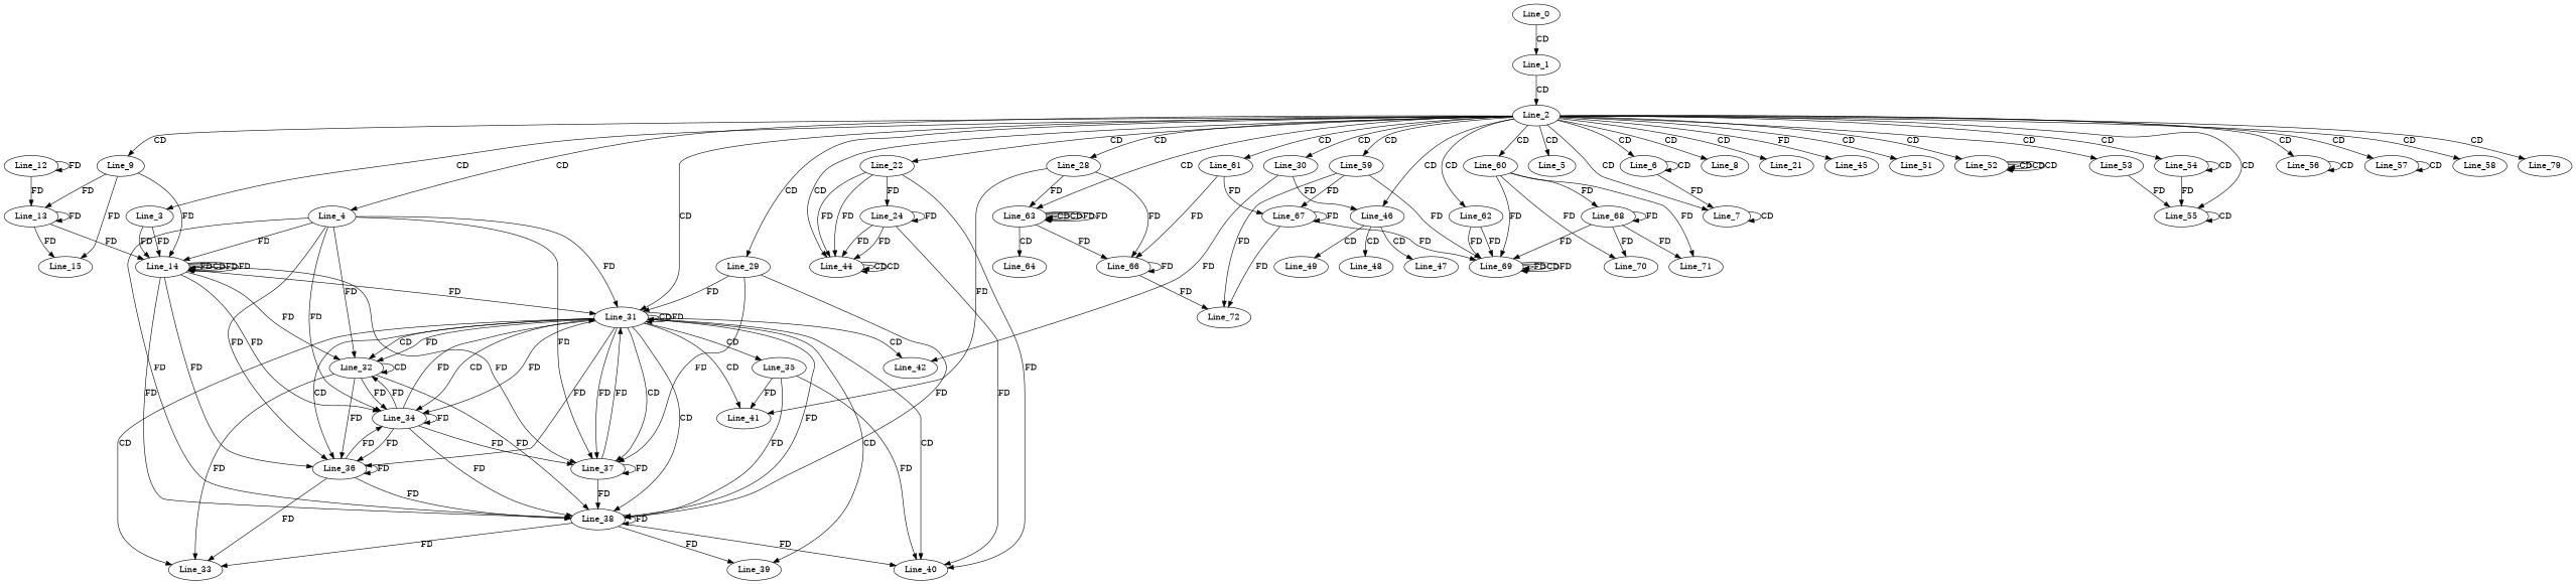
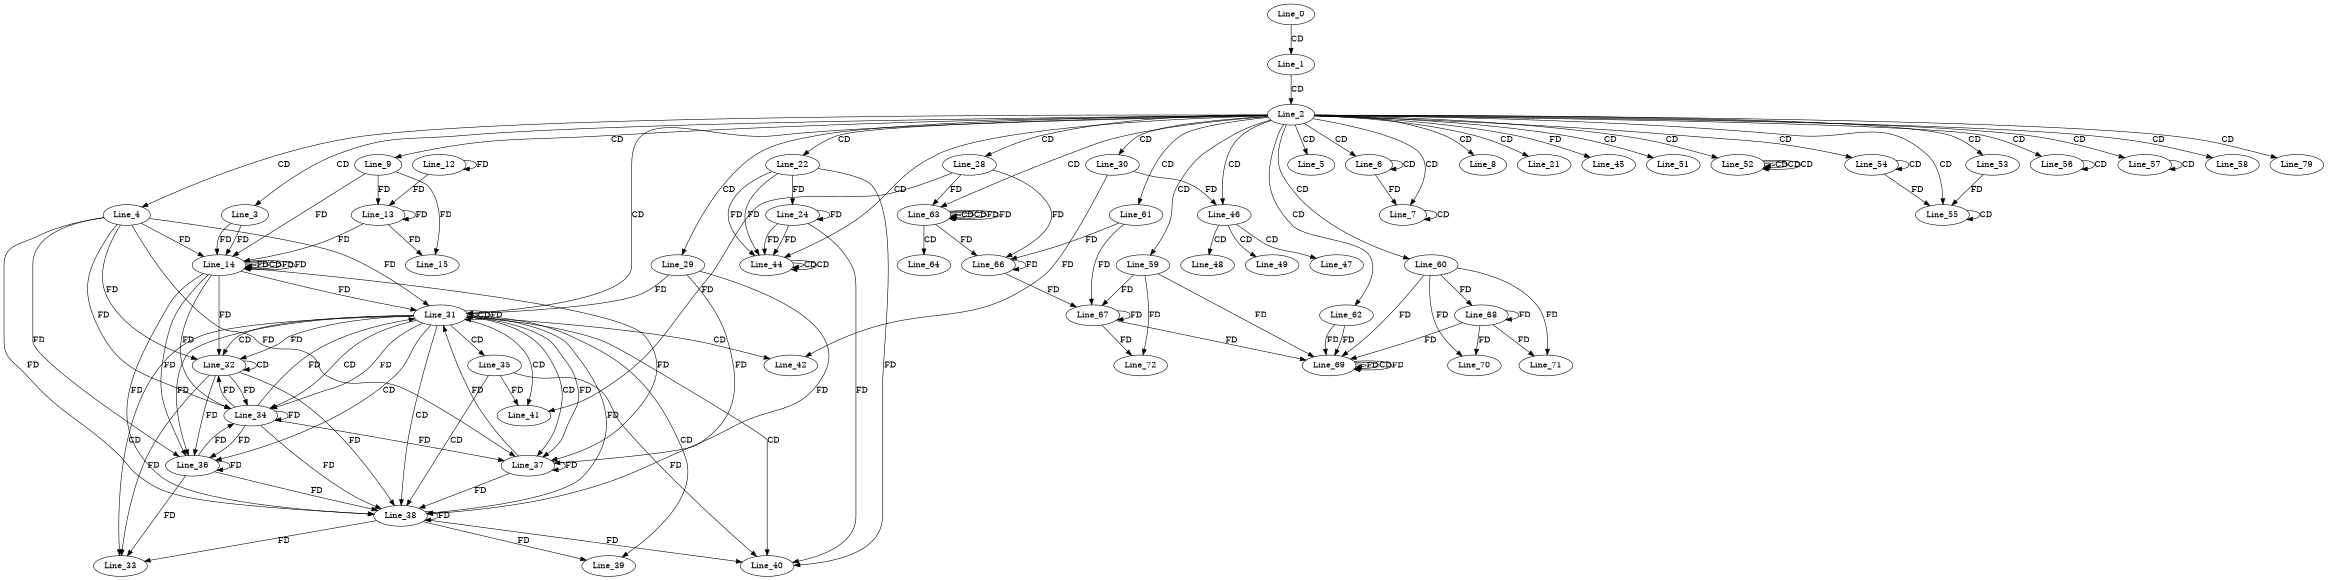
  digraph {
    Line_0
    Line_1
    Line_2
    Line_3
    Line_4
    Line_5
    Line_6
    Line_7
    Line_8
    Line_9
    Line_21
    Line_22
    Line_28
    Line_29
    Line_30
    Line_31
    Line_44
    Line_45
    Line_46
    Line_51
    Line_52
    Line_53
    Line_54
    Line_55
    Line_56
    Line_57
    Line_58
    Line_59
    Line_60
    Line_61
    Line_62
    Line_63
    Line_79
    Line_14
    Line_32
    Line_34
    Line_36
    Line_37
    Line_38
    Line_13
    Line_15
    Line_24
    Line_40
    Line_41
    Line_66
    Line_42
    Line_33
    Line_35
    Line_39
    Line_47
    Line_48
    Line_49
    Line_67
    Line_69
    Line_72
    Line_68
    Line_70
    Line_71
    Line_64
    Line_12
    Line_0 -> Line_1 [label=CD]
    Line_1 -> Line_2 [label=CD]
    Line_2 -> Line_3 [label=CD]
    Line_2 -> Line_4 [label=CD]
    Line_2 -> Line_5 [label=CD]
    Line_2 -> Line_6 [label=CD]
    Line_2 -> Line_7 [label=CD]
    Line_2 -> Line_8 [label=CD]
    Line_2 -> Line_9 [label=CD]
    Line_2 -> Line_21 [label=CD]
    Line_2 -> Line_22 [label=CD]
    Line_2 -> Line_28 [label=CD]
    Line_2 -> Line_29 [label=CD]
    Line_2 -> Line_30 [label=CD]
    Line_2 -> Line_31 [label=CD]
    Line_2 -> Line_44 [label=CD]
    Line_2 -> Line_45 [label=FD]
    Line_2 -> Line_46 [label=CD]
    Line_2 -> Line_51 [label=CD]
    Line_2 -> Line_52 [label=CD]
    Line_2 -> Line_53 [label=CD]
    Line_2 -> Line_54 [label=CD]
    Line_2 -> Line_55 [label=CD]
    Line_2 -> Line_56 [label=CD]
    Line_2 -> Line_57 [label=CD]
    Line_2 -> Line_58 [label=CD]
    Line_2 -> Line_59 [label=CD]
    Line_2 -> Line_60 [label=CD]
    Line_2 -> Line_61 [label=CD]
    Line_2 -> Line_62 [label=CD]
    Line_2 -> Line_63 [label=CD]
    Line_2 -> Line_79 [label=CD]
    Line_3 -> Line_14 [label=FD]
    Line_3 -> Line_14 [label=FD]
    Line_4 -> Line_31 [label=FD]
    Line_4 -> Line_14 [label=FD]
    Line_4 -> Line_32 [label=FD]
    Line_4 -> Line_34 [label=FD]
    Line_4 -> Line_36 [label=FD]
    Line_4 -> Line_37 [label=FD]
    Line_4 -> Line_38 [label=FD]
    Line_6 -> Line_6 [label=CD]
    Line_6 -> Line_7 [label=FD]
    Line_7 -> Line_7 [label=CD]
    Line_9 -> Line_14 [label=FD]
    Line_9 -> Line_13 [label=FD]
    Line_9 -> Line_15 [label=FD]
    Line_22 -> Line_44 [label=FD]
    Line_22 -> Line_44 [label=FD]
    Line_22 -> Line_24 [label=FD]
    Line_22 -> Line_40 [label=FD]
    Line_28 -> Line_63 [label=FD]
    Line_28 -> Line_41 [label=FD]
    Line_28 -> Line_66 [label=FD]
    Line_29 -> Line_31 [label=FD]
    Line_29 -> Line_37 [label=FD]
    Line_29 -> Line_38 [label=FD]
    Line_30 -> Line_46 [label=FD]
    Line_30 -> Line_42 [label=FD]
    Line_31 -> Line_31 [label=CD]
    Line_31 -> Line_31 [label=FD]
    Line_31 -> Line_32 [label=CD]
    Line_31 -> Line_32 [label=FD]
    Line_31 -> Line_34 [label=CD]
    Line_31 -> Line_34 [label=FD]
    Line_31 -> Line_36 [label=CD]
    Line_31 -> Line_36 [label=FD]
    Line_31 -> Line_37 [label=CD]
    Line_31 -> Line_37 [label=FD]
    Line_31 -> Line_38 [label=CD]
    Line_31 -> Line_38 [label=FD]
    Line_31 -> Line_40 [label=CD]
    Line_31 -> Line_41 [label=CD]
    Line_31 -> Line_42 [label=CD]
    Line_31 -> Line_33 [label=CD]
    Line_31 -> Line_35 [label=CD]
    Line_31 -> Line_39 [label=CD]
    Line_44 -> Line_44 [label=CD]
    Line_44 -> Line_44 [label=CD]
    Line_46 -> Line_47 [label=CD]
    Line_46 -> Line_48 [label=CD]
    Line_46 -> Line_49 [label=CD]
    Line_52 -> Line_52 [label=CD]
    Line_52 -> Line_52 [label=CD]
    Line_52 -> Line_52 [label=CD]
    Line_53 -> Line_55 [label=FD]
    Line_54 -> Line_54 [label=CD]
    Line_54 -> Line_55 [label=FD]
    Line_55 -> Line_55 [label=CD]
    Line_56 -> Line_56 [label=CD]
    Line_57 -> Line_57 [label=CD]
    Line_59 -> Line_67 [label=FD]
    Line_59 -> Line_69 [label=FD]
    Line_59 -> Line_72 [label=FD]
    Line_60 -> Line_69 [label=FD]
    Line_60 -> Line_68 [label=FD]
    Line_60 -> Line_70 [label=FD]
    Line_60 -> Line_71 [label=FD]
    Line_61 -> Line_66 [label=FD]
    Line_61 -> Line_67 [label=FD]
    Line_62 -> Line_69 [label=FD]
    Line_62 -> Line_69 [label=FD]
    Line_63 -> Line_63 [label=CD]
    Line_63 -> Line_63 [label=CD]
    Line_63 -> Line_63 [label=FD]
    Line_63 -> Line_63 [label=FD]
    Line_63 -> Line_66 [label=FD]
    Line_63 -> Line_64 [label=CD]
    Line_14 -> Line_31 [label=FD]
    Line_14 -> Line_14 [label=FD]
    Line_14 -> Line_14 [label=CD]
    Line_14 -> Line_14 [label=FD]
    Line_14 -> Line_14 [label=FD]
    Line_14 -> Line_32 [label=FD]
    Line_14 -> Line_34 [label=FD]
    Line_14 -> Line_36 [label=FD]
    Line_14 -> Line_37 [label=FD]
    Line_14 -> Line_38 [label=FD]
    Line_32 -> Line_32 [label=CD]
    Line_32 -> Line_34 [label=FD]
    Line_32 -> Line_36 [label=FD]
    Line_32 -> Line_38 [label=FD]
    Line_32 -> Line_33 [label=FD]
    Line_34 -> Line_31 [label=FD]
    Line_34 -> Line_32 [label=FD]
    Line_34 -> Line_34 [label=FD]
    Line_34 -> Line_36 [label=FD]
    Line_34 -> Line_37 [label=FD]
    Line_34 -> Line_38 [label=FD]
    Line_36 -> Line_34 [label=FD]
    Line_36 -> Line_36 [label=FD]
    Line_36 -> Line_38 [label=FD]
    Line_36 -> Line_33 [label=FD]
    Line_37 -> Line_31 [label=FD]
    Line_37 -> Line_37 [label=FD]
    Line_37 -> Line_38 [label=FD]
    Line_38 -> Line_38 [label=FD]
    Line_38 -> Line_40 [label=FD]
    Line_38 -> Line_33 [label=FD]
    Line_38 -> Line_39 [label=FD]
    Line_13 -> Line_14 [label=FD]
    Line_13 -> Line_13 [label=FD]
    Line_13 -> Line_15 [label=FD]
    Line_24 -> Line_44 [label=FD]
    Line_24 -> Line_44 [label=FD]
    Line_24 -> Line_24 [label=FD]
    Line_24 -> Line_40 [label=FD]
    Line_66 -> Line_66 [label=FD]
-   Line_66 -> Line_72 [label=FD]
-   Line_35 -> Line_38 [label=FD]
+   Line_66 -> Line_67 [label=FD]
+   Line_35 -> Line_38 [label=CD]
    Line_35 -> Line_40 [label=FD]
    Line_35 -> Line_41 [label=FD]
    Line_67 -> Line_67 [label=FD]
    Line_67 -> Line_69 [label=FD]
    Line_67 -> Line_72 [label=FD]
    Line_69 -> Line_69 [label=FD]
    Line_69 -> Line_69 [label=CD]
    Line_69 -> Line_69 [label=FD]
    Line_68 -> Line_69 [label=FD]
    Line_68 -> Line_68 [label=FD]
    Line_68 -> Line_70 [label=FD]
    Line_68 -> Line_71 [label=FD]
    Line_12 -> Line_13 [label=FD]
    Line_12 -> Line_12 [label=FD]
  }
